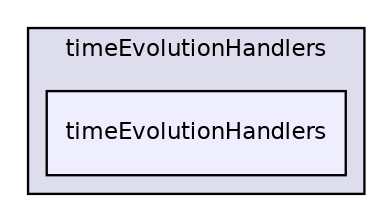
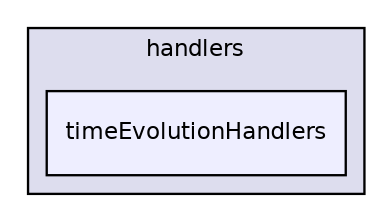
  digraph {
    compound=true
    rankdir=LR
    n1 [fillcolor="#eeeeff" fontname=Helvetica fontsize=10 label=timeEvolutionHandlers pencolor=black shape=box style=filled]
    subgraph cluster_1 {
      bgcolor="#ddddee"
      fontname=Helvetica
      fontsize=10
-     label=timeEvolutionHandlers
+     label=handlers
      pencolor=black
      n1
    }
  }
